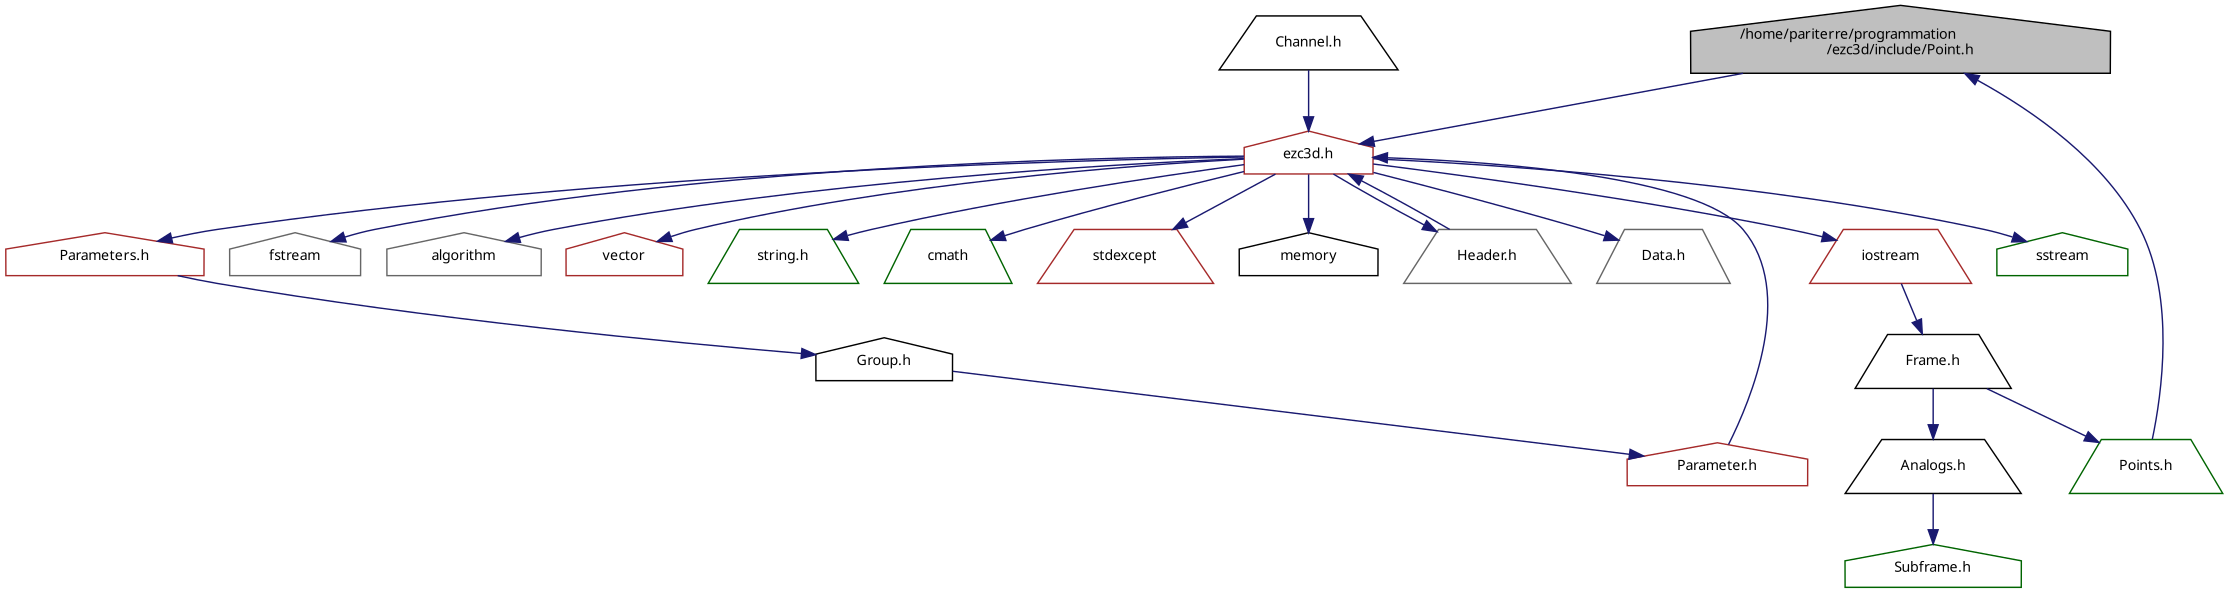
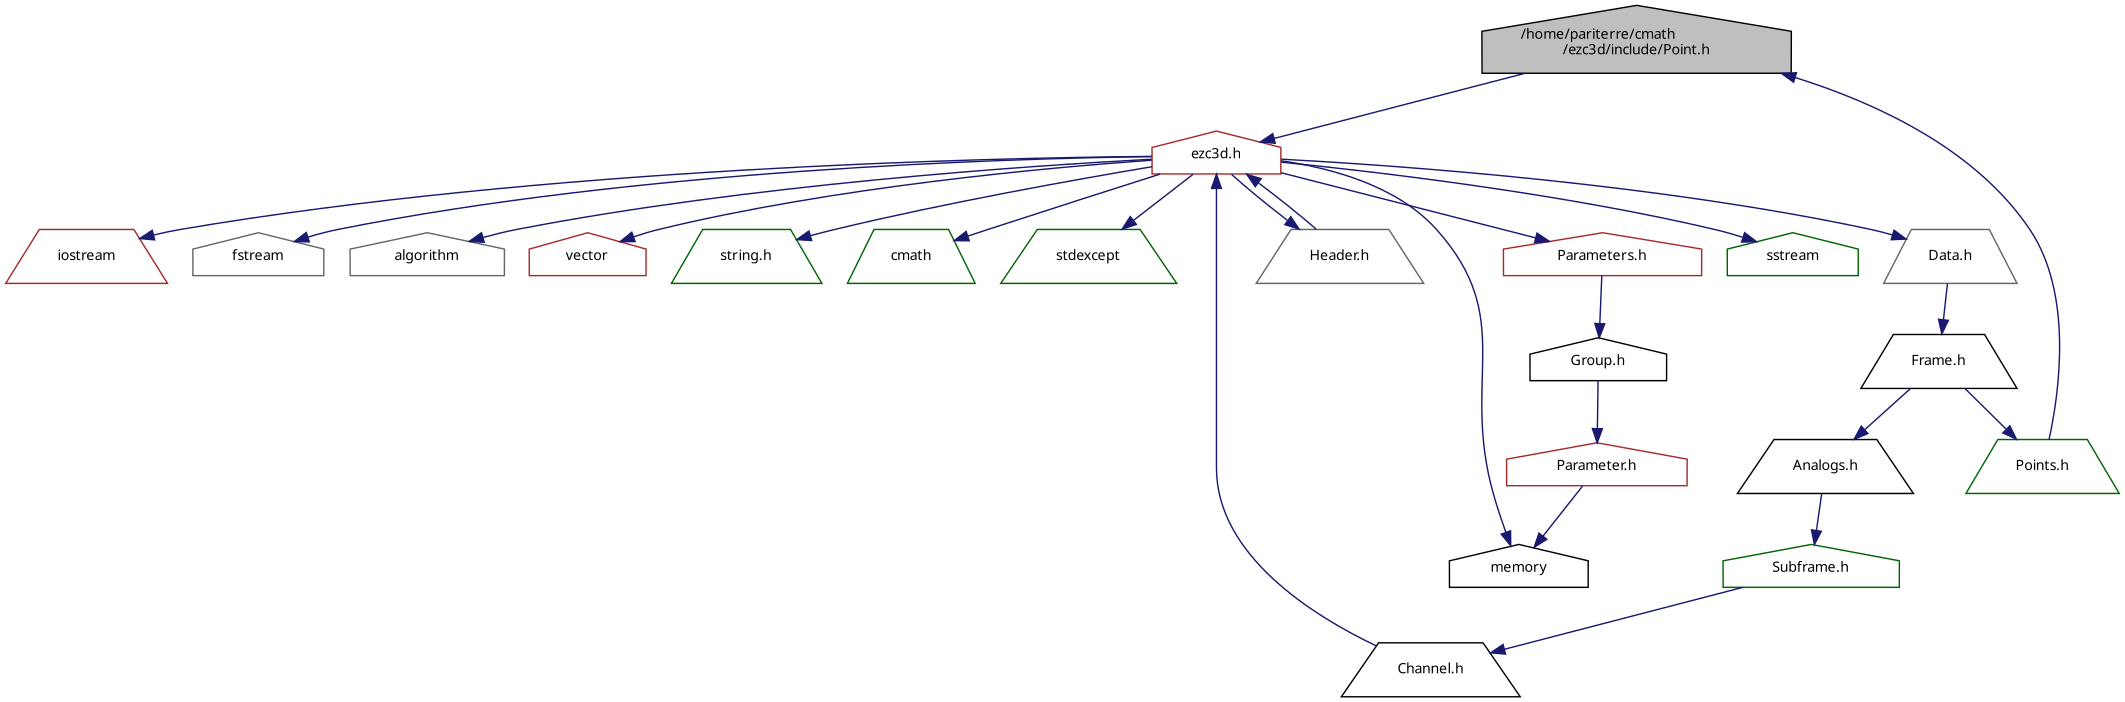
  digraph {
    fontname="Noto Sans"
    node [color=black fillcolor=white fontname="Noto Sans" fontsize=10 shape=house style=filled]
    edge [color=midnightblue fontname="Noto Sans" fontsize=10 labelfontname=Helvetica labelfontsize=10 style=solid]
-   n1 [fillcolor=grey75 fontcolor=black height=0.2 label="/home/pariterre/programmation\l/ezc3d/include/Point.h" width=0.4]
+   n1 [fillcolor=grey75 fontcolor=black height=0.2 label="/home/pariterre/cmath\l/ezc3d/include/Point.h" width=0.4]
    n2 [color=brown height=0.2 label="ezc3d.h" width=0.4]
    n3 [color=darkgreen height=0.2 label=sstream width=0.4]
    n4 [color=brown height=0.2 label=iostream shape=trapezium width=0.4]
    n5 [color=gray40 height=0.2 label=fstream width=0.4]
    n6 [color=gray40 height=0.2 label=algorithm width=0.4]
    n7 [color=brown height=0.2 label=vector width=0.4]
    n8 [color=darkgreen height=0.2 label="string.h" shape=trapezium width=0.4]
    n9 [color=darkgreen height=0.2 label=cmath shape=trapezium width=0.4]
-   n10 [color=brown height=0.2 label=stdexcept shape=trapezium width=0.4]
+   n10 [color=darkgreen height=0.2 label=stdexcept shape=trapezium width=0.4]
    n11 [height=0.2 label=memory width=0.4]
    n12 [color=gray40 height=0.2 label="Header.h" shape=trapezium width=0.4]
    n13 [color=gray40 height=0.2 label="Data.h" shape=trapezium width=0.4]
    n14 [color=brown height=0.2 label="Parameters.h" width=0.4]
    n15 [height=0.2 label="Frame.h" shape=trapezium width=0.4]
    n16 [height=0.2 label="Group.h" width=0.4]
    n17 [color=darkgreen height=0.2 label="Points.h" shape=trapezium width=0.4]
    n18 [height=0.2 label="Analogs.h" shape=trapezium width=0.4]
    n19 [color=darkgreen height=0.2 label="Subframe.h" width=0.4]
    n20 [height=0.2 label="Channel.h" shape=trapezium width=0.4]
    n21 [color=brown height=0.2 label="Parameter.h" width=0.4]
    n1 -> n2
    n2 -> n3
    n2 -> n4
    n2 -> n5
    n2 -> n6
    n2 -> n7
    n2 -> n8
    n2 -> n9
    n2 -> n10
    n2 -> n11
    n2 -> n12
    n2 -> n13
    n2 -> n14
    n12 -> n2
-   n4 -> n15
+   n13 -> n15
    n14 -> n16
    n15 -> n17
    n15 -> n18
    n16 -> n21
    n17 -> n1
    n18 -> n19
+   n19 -> n20
    n20 -> n2
-   n21 -> n2
+   n21 -> n11
  }
